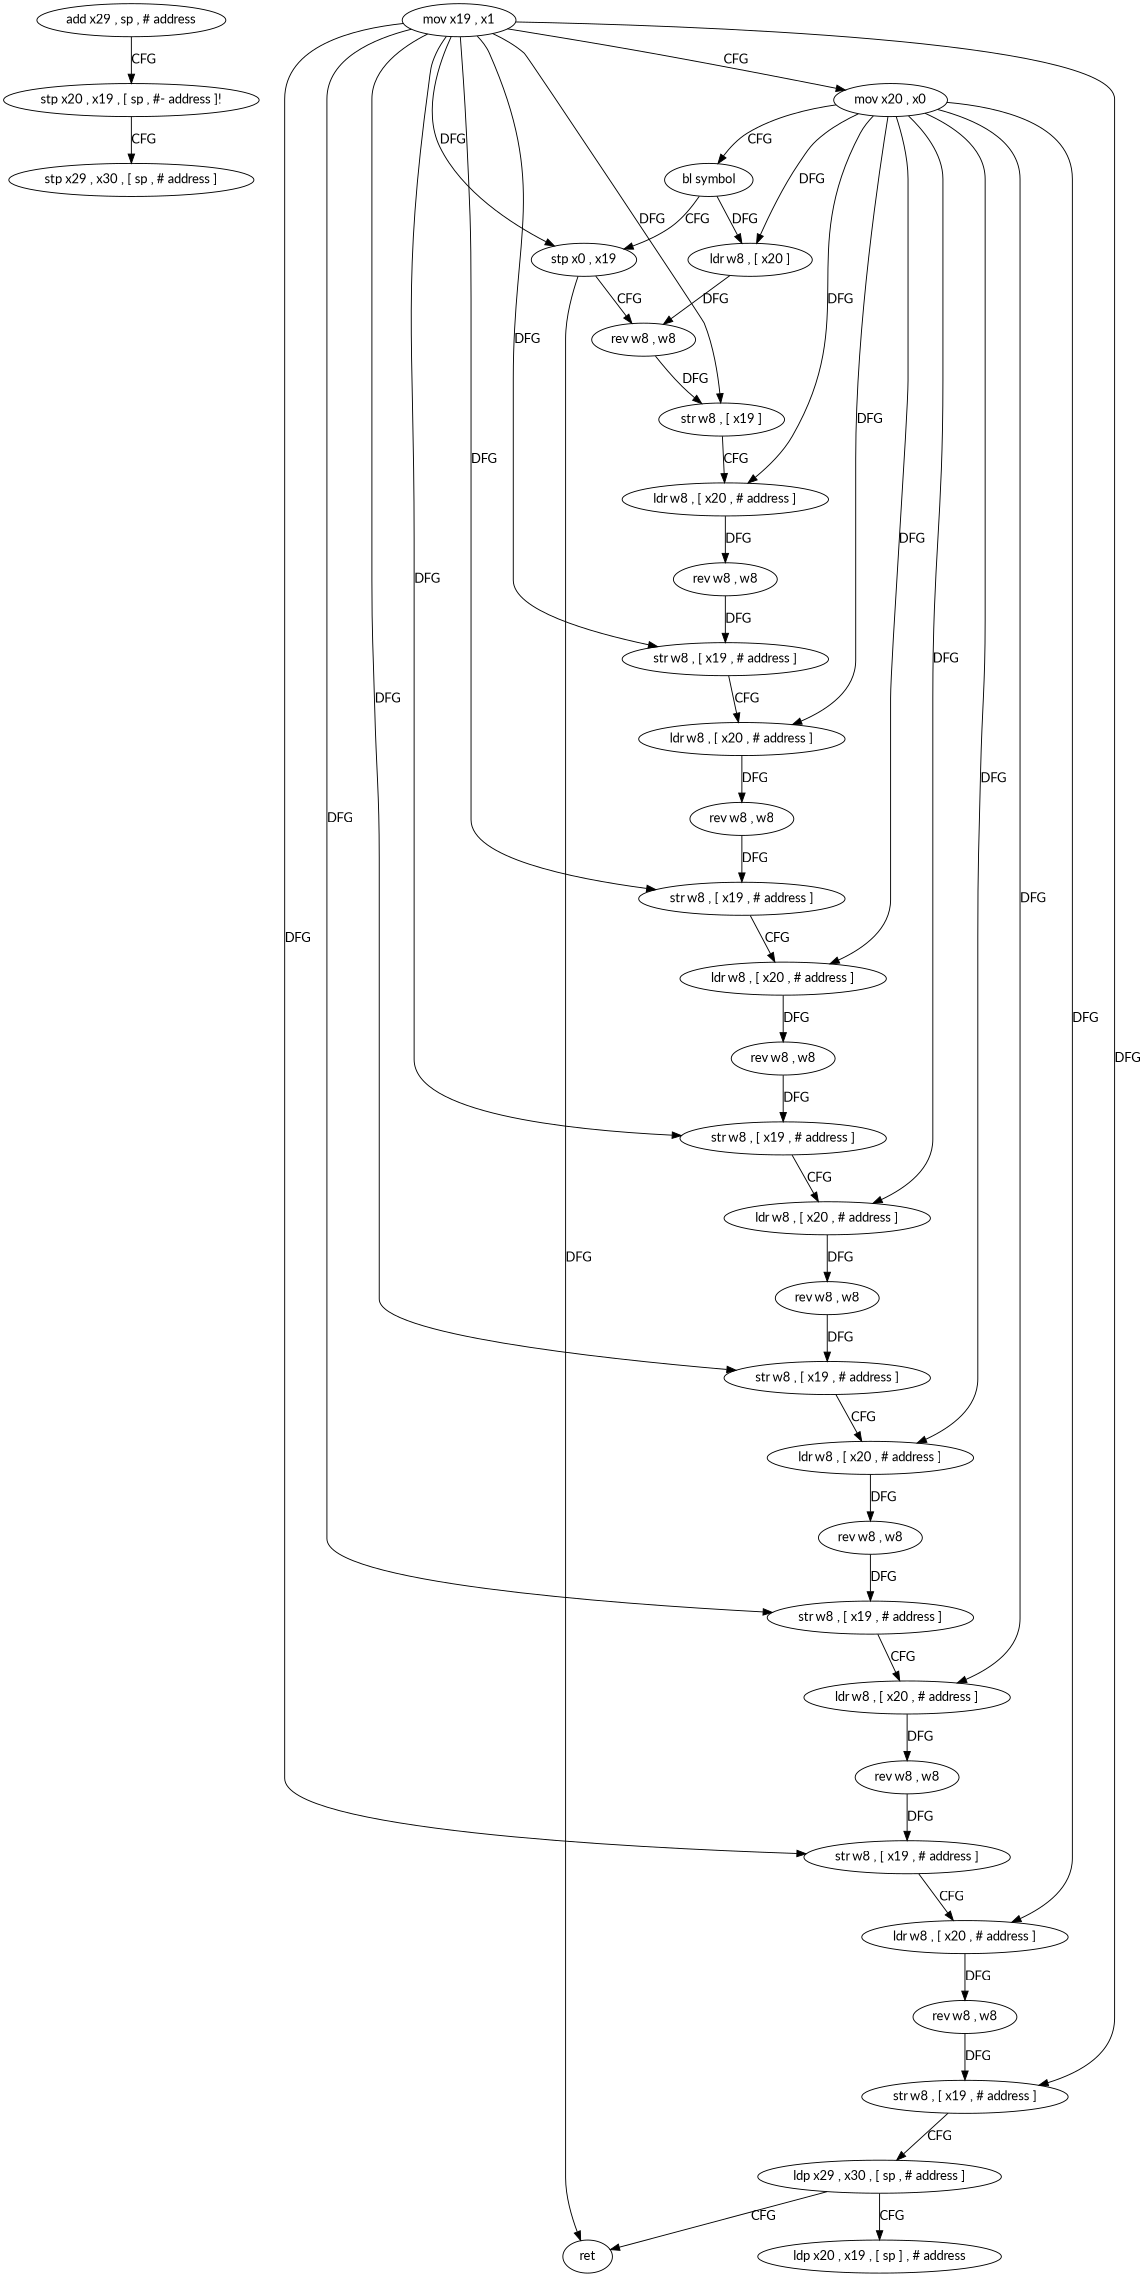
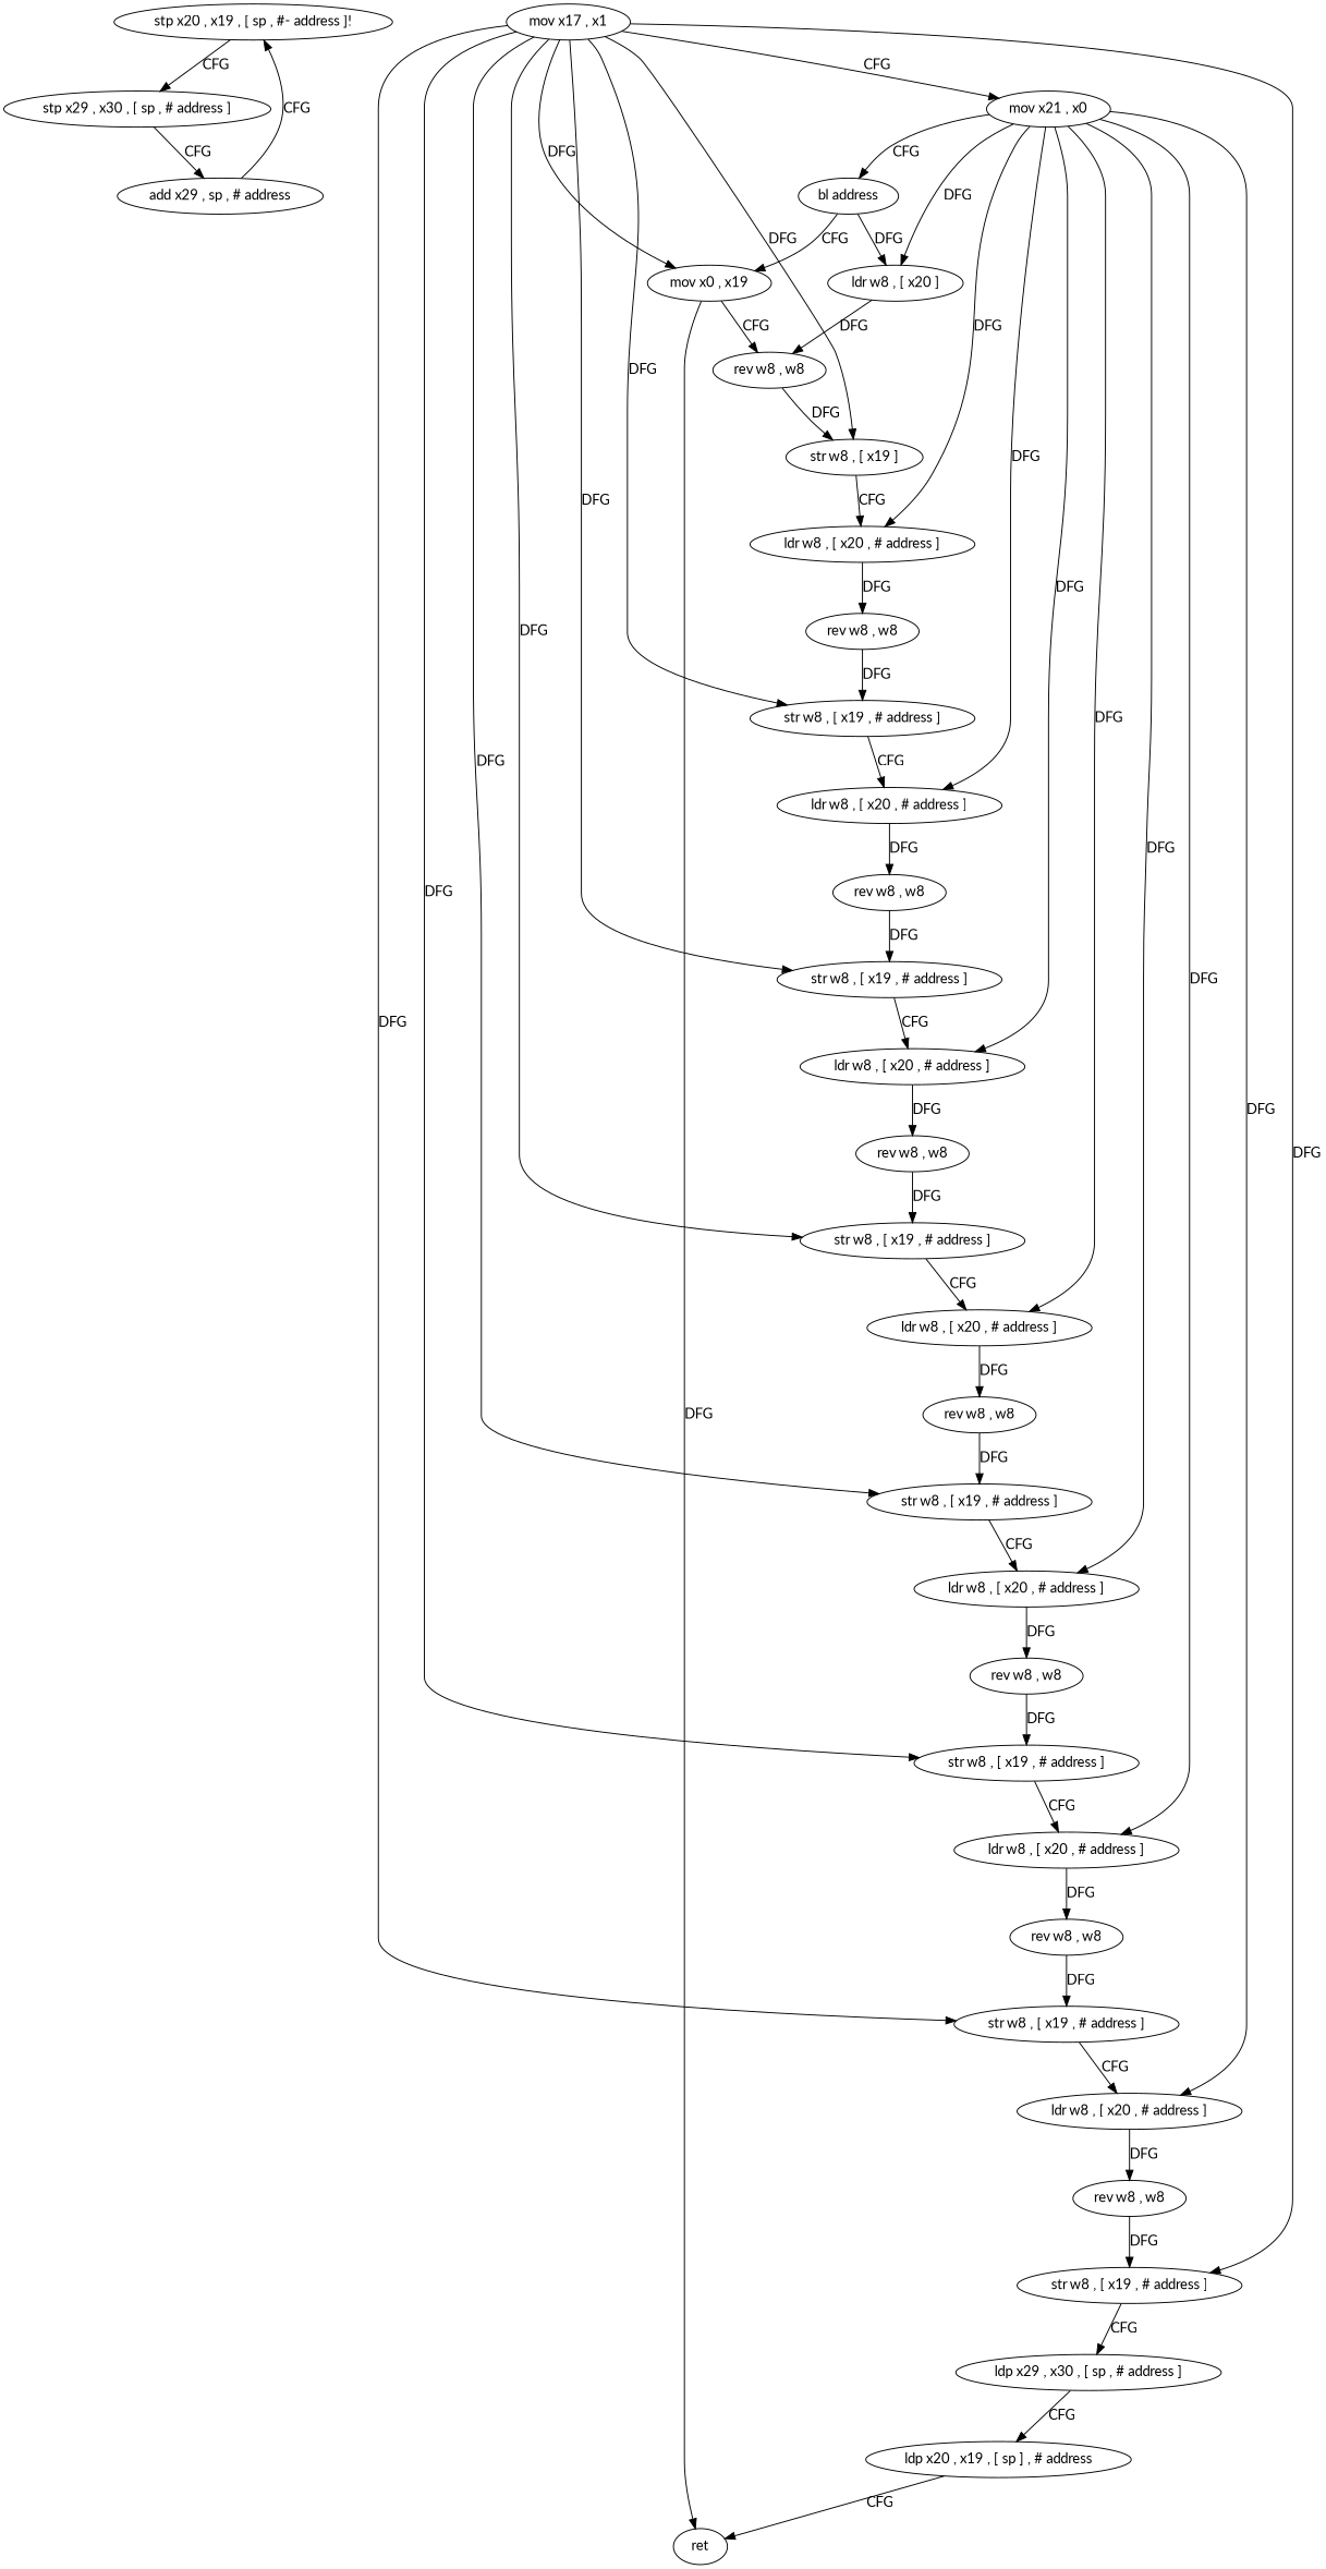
  digraph {
    fontname=Lato
    node [fontname=Lato]
    edge [fontname=Lato]
    n1 [label="stp x20 , x19 , [ sp , #- address ]!"]
    n2 [label="stp x29 , x30 , [ sp , # address ]"]
    n3 [label="add x29 , sp , # address"]
-   n4 [label="mov x19 , x1"]
-   n5 [label="mov x20 , x0"]
-   n6 [label="stp x0 , x19"]
+   n4 [label="mov x17 , x1"]
+   n5 [label="mov x21 , x0"]
+   n6 [label="mov x0 , x19"]
    n7 [label="str w8 , [ x19 ]"]
    n8 [label="str w8 , [ x19 , # address ]"]
    n9 [label="str w8 , [ x19 , # address ]"]
    n10 [label="str w8 , [ x19 , # address ]"]
    n11 [label="str w8 , [ x19 , # address ]"]
    n12 [label="str w8 , [ x19 , # address ]"]
    n13 [label="str w8 , [ x19 , # address ]"]
    n14 [label="str w8 , [ x19 , # address ]"]
-   n15 [label="bl symbol"]
+   n15 [label="bl address"]
    n16 [label="ldr w8 , [ x20 ]"]
    n17 [label="ldr w8 , [ x20 , # address ]"]
    n18 [label="ldr w8 , [ x20 , # address ]"]
    n19 [label="ldr w8 , [ x20 , # address ]"]
    n20 [label="ldr w8 , [ x20 , # address ]"]
    n21 [label="ldr w8 , [ x20 , # address ]"]
    n22 [label="ldr w8 , [ x20 , # address ]"]
    n23 [label="ldr w8 , [ x20 , # address ]"]
    n24 [label="rev w8 , w8"]
    n25 [label=ret]
    n26 [label="ldp x29 , x30 , [ sp , # address ]"]
    n27 [label="rev w8 , w8"]
    n28 [label="rev w8 , w8"]
    n29 [label="rev w8 , w8"]
    n30 [label="rev w8 , w8"]
    n31 [label="rev w8 , w8"]
    n32 [label="rev w8 , w8"]
    n33 [label="rev w8 , w8"]
    n34 [label="ldp x20 , x19 , [ sp ] , # address"]
    n1 -> n2 [label=CFG]
+   n2 -> n3 [label=CFG]
    n3 -> n1 [label=CFG]
    n4 -> n5 [label=CFG]
    n4 -> n6 [label=DFG]
    n4 -> n7 [label=DFG]
    n4 -> n8 [label=DFG]
    n4 -> n9 [label=DFG]
    n4 -> n10 [label=DFG]
    n4 -> n11 [label=DFG]
    n4 -> n12 [label=DFG]
    n4 -> n13 [label=DFG]
    n4 -> n14 [label=DFG]
    n5 -> n15 [label=CFG]
    n5 -> n16 [label=DFG]
    n5 -> n17 [label=DFG]
    n5 -> n18 [label=DFG]
    n5 -> n19 [label=DFG]
    n5 -> n20 [label=DFG]
    n5 -> n21 [label=DFG]
    n5 -> n22 [label=DFG]
    n5 -> n23 [label=DFG]
    n6 -> n24 [label=CFG]
    n6 -> n25 [label=DFG]
    n7 -> n17 [label=CFG]
    n8 -> n18 [label=CFG]
    n9 -> n19 [label=CFG]
    n10 -> n20 [label=CFG]
    n11 -> n21 [label=CFG]
    n12 -> n22 [label=CFG]
    n13 -> n23 [label=CFG]
    n14 -> n26 [label=CFG]
    n15 -> n6 [label=CFG]
    n15 -> n16 [label=DFG]
    n16 -> n24 [label=DFG]
    n17 -> n27 [label=DFG]
    n18 -> n28 [label=DFG]
    n19 -> n29 [label=DFG]
    n20 -> n30 [label=DFG]
    n21 -> n31 [label=DFG]
    n22 -> n32 [label=DFG]
    n23 -> n33 [label=DFG]
    n24 -> n7 [label=DFG]
    n26 -> n34 [label=CFG]
    n27 -> n8 [label=DFG]
    n28 -> n9 [label=DFG]
    n29 -> n10 [label=DFG]
    n30 -> n11 [label=DFG]
    n31 -> n12 [label=DFG]
    n32 -> n13 [label=DFG]
    n33 -> n14 [label=DFG]
-   n26 -> n25 [label=CFG]
+   n34 -> n25 [label=CFG]
  }
